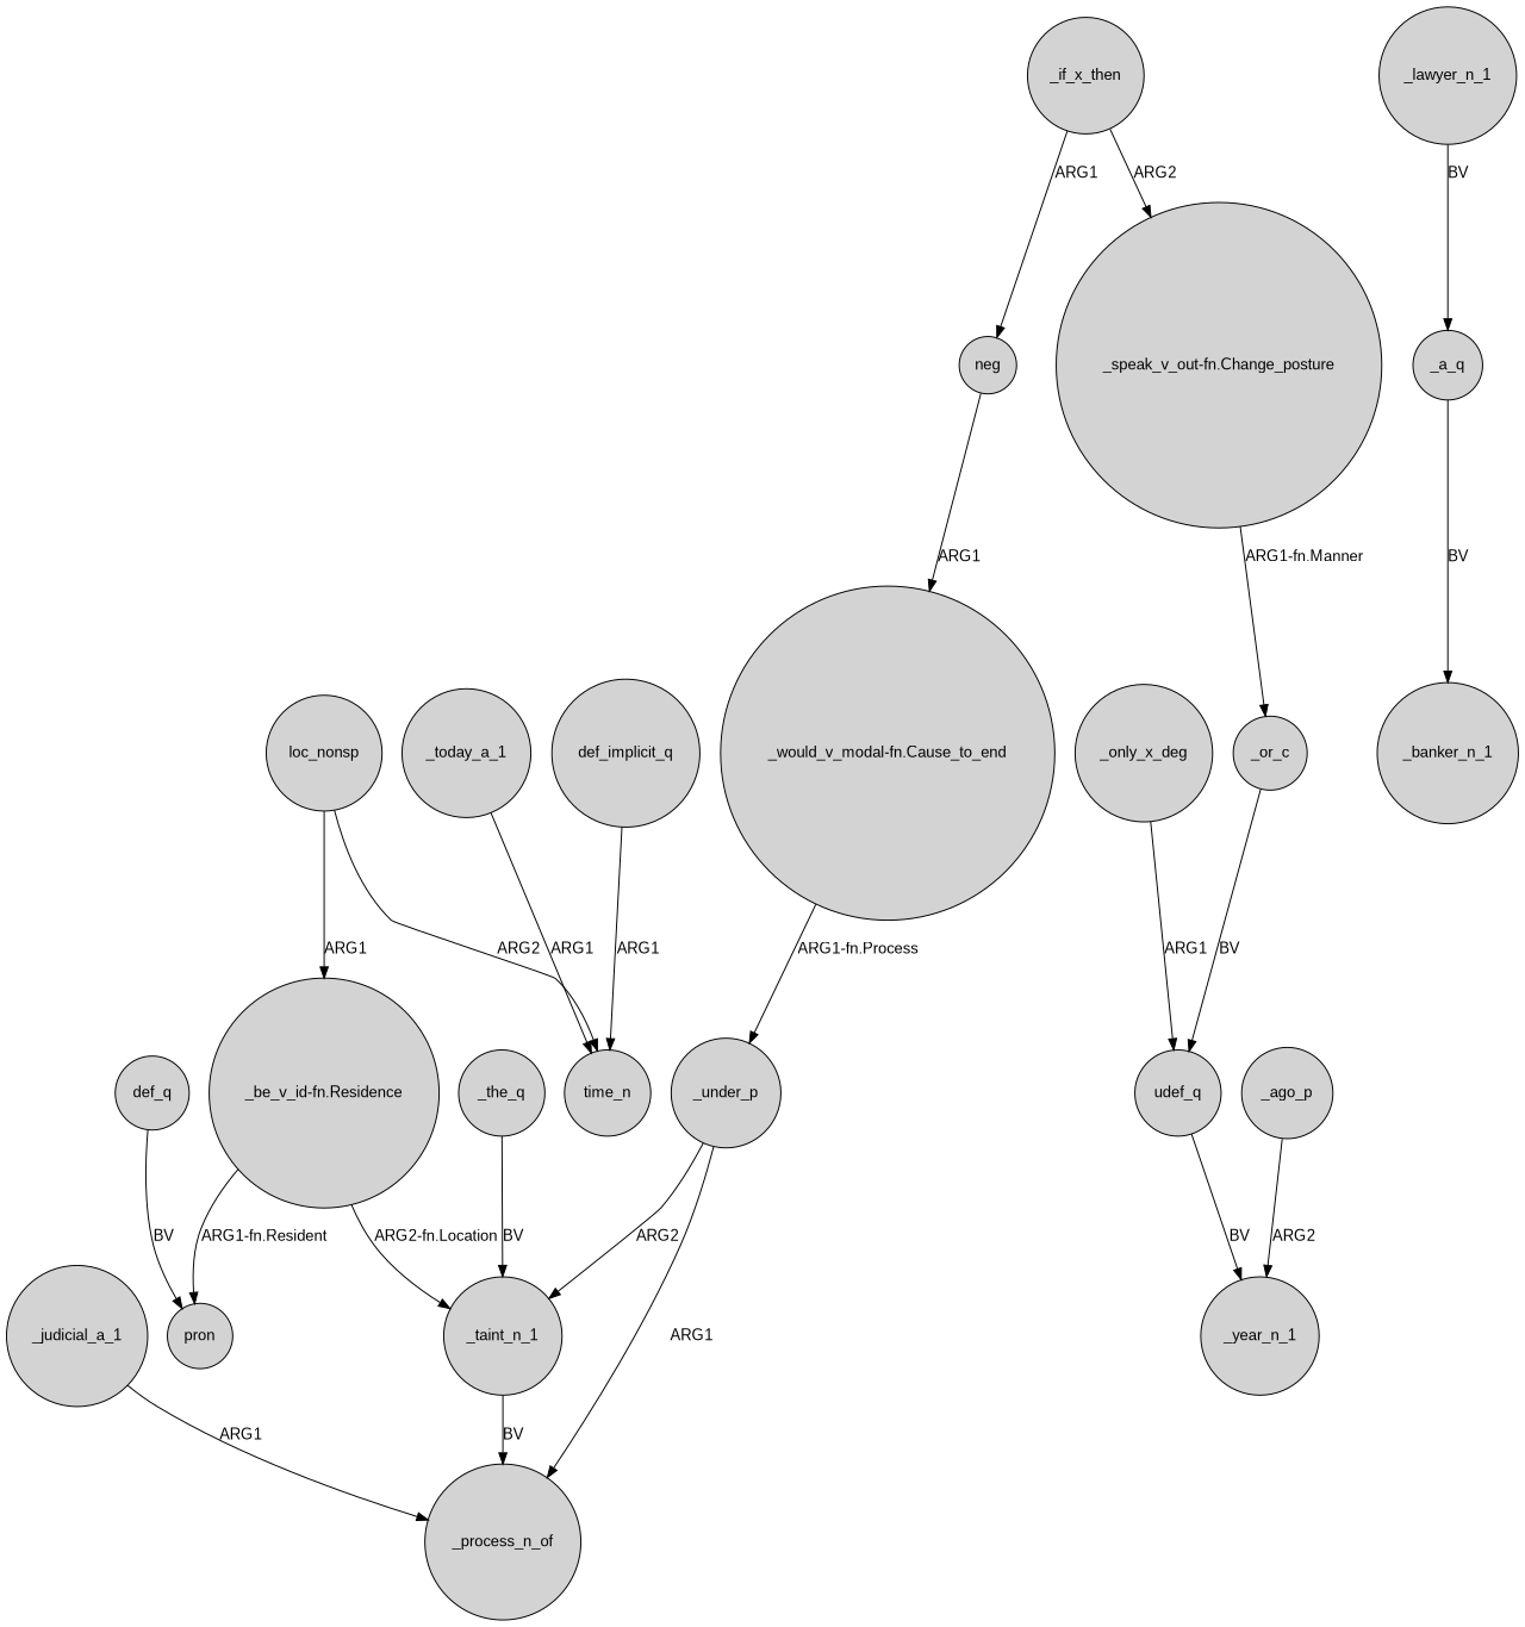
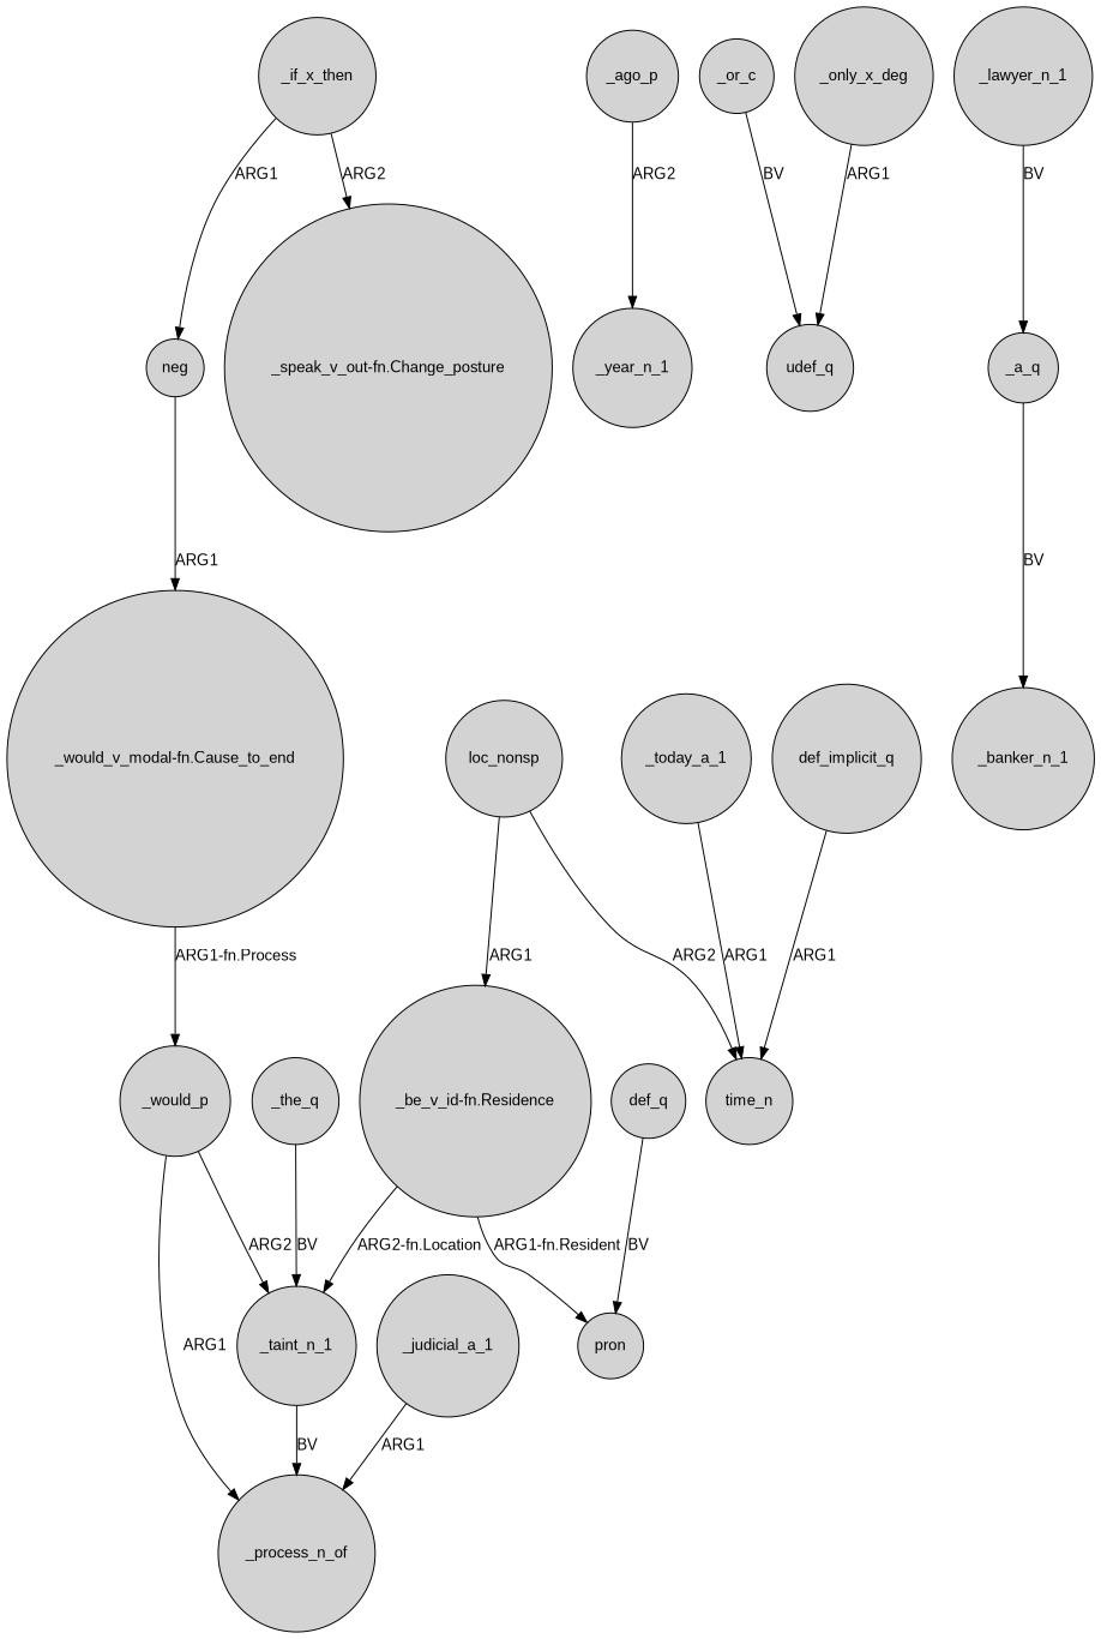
  digraph {
    fontname="Liberation Sans"
    node [fontname="Liberation Sans" shape=circle style=filled]
    edge [fontname="Liberation Sans"]
-   _under_p
+   _under_p [label=_would_p]
    _taint_n_1
    _process_n_of
    _the_q
    _ago_p
    _year_n_1
    "_speak_v_out-fn.Change_posture"
    _or_c
    udef_q
    "_be_v_id-fn.Residence"
    pron
    n12 [label=def_q]
    _a_q
    _banker_n_1
    _lawyer_n_1
    loc_nonsp
    time_n
    "_would_v_modal-fn.Cause_to_end"
    _judicial_a_1
    _today_a_1
    _if_x_then
    neg
    _only_x_deg
    def_implicit_q
    _under_p -> _taint_n_1 [label=ARG2]
    _under_p -> _process_n_of [label=ARG1]
    _taint_n_1 -> _process_n_of [label=BV]
    _the_q -> _taint_n_1 [label=BV]
    _ago_p -> _year_n_1 [label=ARG2]
-   "_speak_v_out-fn.Change_posture" -> _or_c [label="ARG1-fn.Manner"]
    _or_c -> udef_q [label=BV]
-   udef_q -> _year_n_1 [label=BV]
    "_be_v_id-fn.Residence" -> _taint_n_1 [label="ARG2-fn.Location"]
    "_be_v_id-fn.Residence" -> pron [label="ARG1-fn.Resident"]
    n12 -> pron [label=BV]
    _a_q -> _banker_n_1 [label=BV]
    _lawyer_n_1 -> _a_q [label=BV]
    loc_nonsp -> "_be_v_id-fn.Residence" [label=ARG1]
    loc_nonsp -> time_n [label=ARG2]
    "_would_v_modal-fn.Cause_to_end" -> _under_p [label="ARG1-fn.Process"]
    _judicial_a_1 -> _process_n_of [label=ARG1]
    _today_a_1 -> time_n [label=ARG1]
    _if_x_then -> "_speak_v_out-fn.Change_posture" [label=ARG2]
    _if_x_then -> neg [label=ARG1]
    neg -> "_would_v_modal-fn.Cause_to_end" [label=ARG1]
    _only_x_deg -> udef_q [label=ARG1]
    def_implicit_q -> time_n [label=ARG1]
  }
